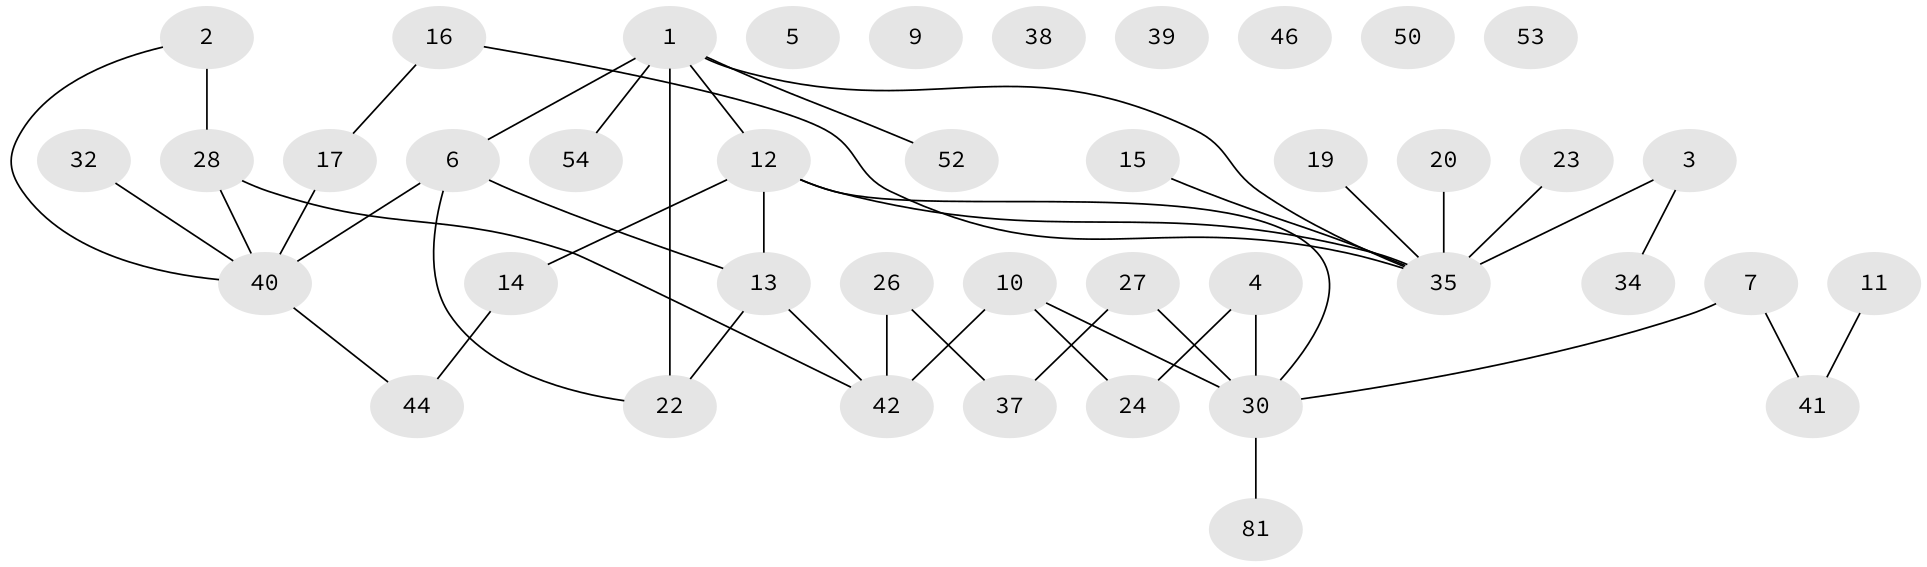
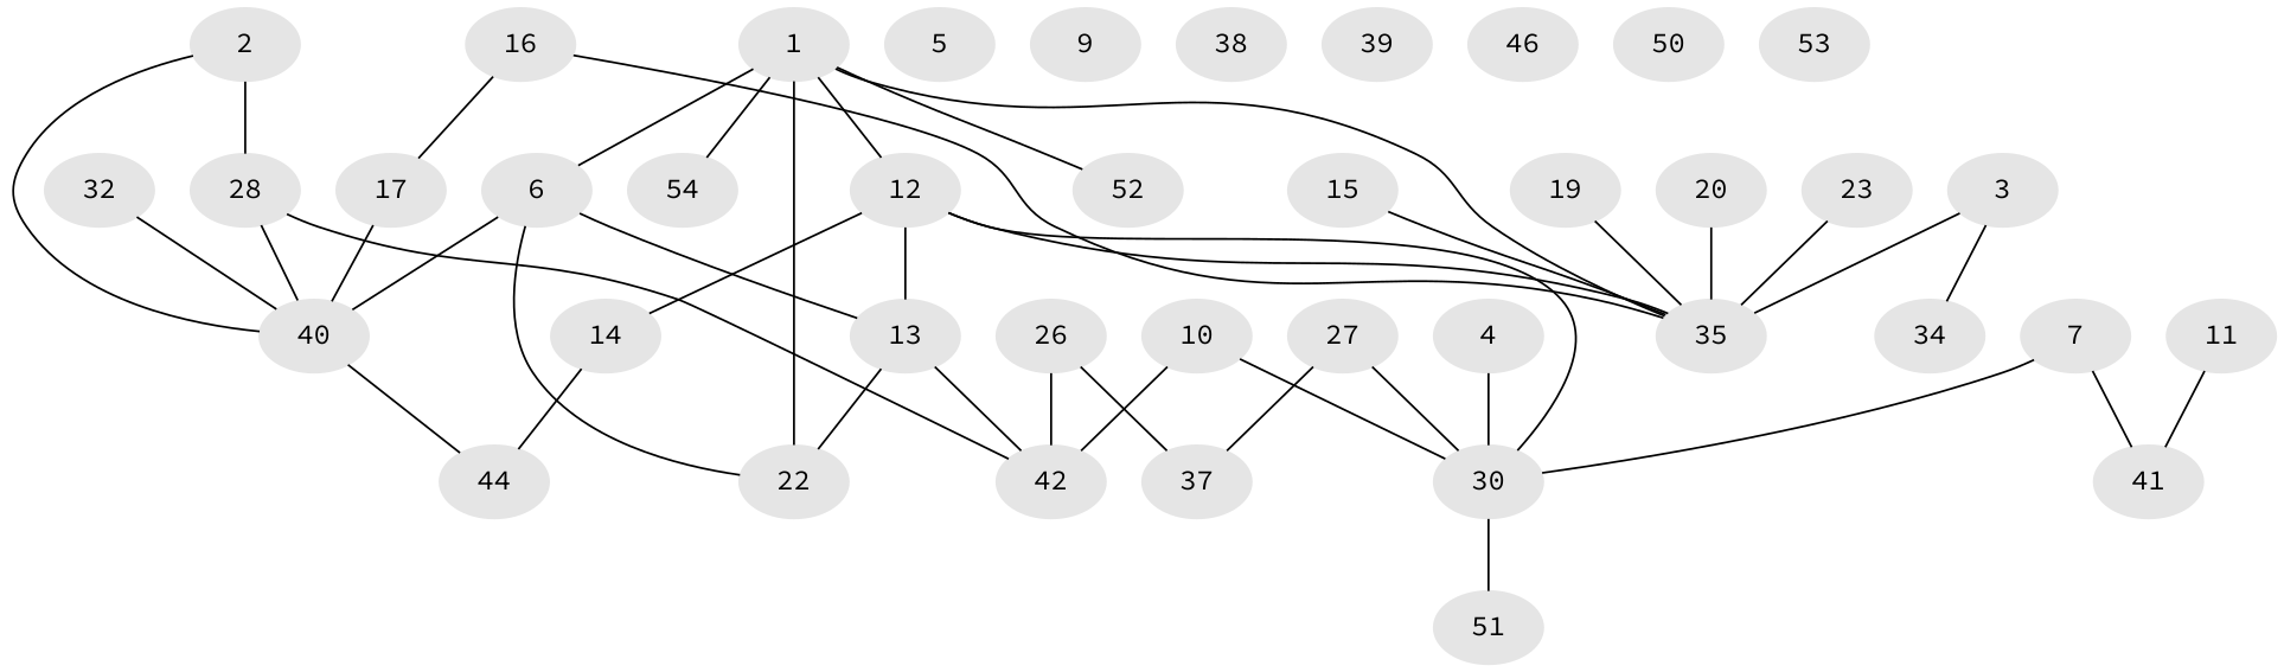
  graph {
    fontname="Source Code Pro"
    node [color=gray90 fontname="Source Code Pro" style=filled]
    edge [fontname="Source Code Pro"]
    1 [super="+56"]
    6 [super="+33"]
    12 [super="+57"]
    22 [super="+58"]
    35 [super="+48"]
    52
    54 [super="+55"]
    40 [super="+41"]
    13 [super="+60"]
    30 [super="+31"]
    14 [super="+47"]
    2 [super="+25"]
    28
    42 [super="+45"]
    44
    3 [super="+8"]
    34
    4 [super="+49"]
-   24 [super="+62"]
-   51 [label=81]
+   51
    5 [super="+59"]
    n22 [label=41 super="+29"]
    7
    9
    10
    11
    15
    16 [super="+18"]
    17 [super="+36"]
    19
    20
    23
    26 [super="+43"]
    37 [super="+61"]
    27
    32
    38
    39
    46
    50
    53
    1 -- 6
    1 -- 12
    1 -- 22 [weight=2]
    1 -- 35
    1 -- 52
    1 -- 54
    6 -- 22
    6 -- 40
    6 -- 13
    12 -- 35
    12 -- 13
    12 -- 30
    12 -- 14
    40 -- 44
    13 -- 22 [weight=2]
    13 -- 42
    30 -- 51
    14 -- 44
    2 -- 40
    2 -- 28 [weight=2]
    28 -- 40
    28 -- 42
    3 -- 35
    3 -- 34
    4 -- 30
-   4 -- 24
    7 -- 30
    7 -- n22
    10 -- 30
    10 -- 42
-   10 -- 24
    11 -- n22
    15 -- 35 [weight=2]
    16 -- 35
    16 -- 17
    17 -- 40
    19 -- 35
    20 -- 35
    23 -- 35
    26 -- 42 [weight=2]
    26 -- 37
    27 -- 30
    27 -- 37
    32 -- 40
  }
